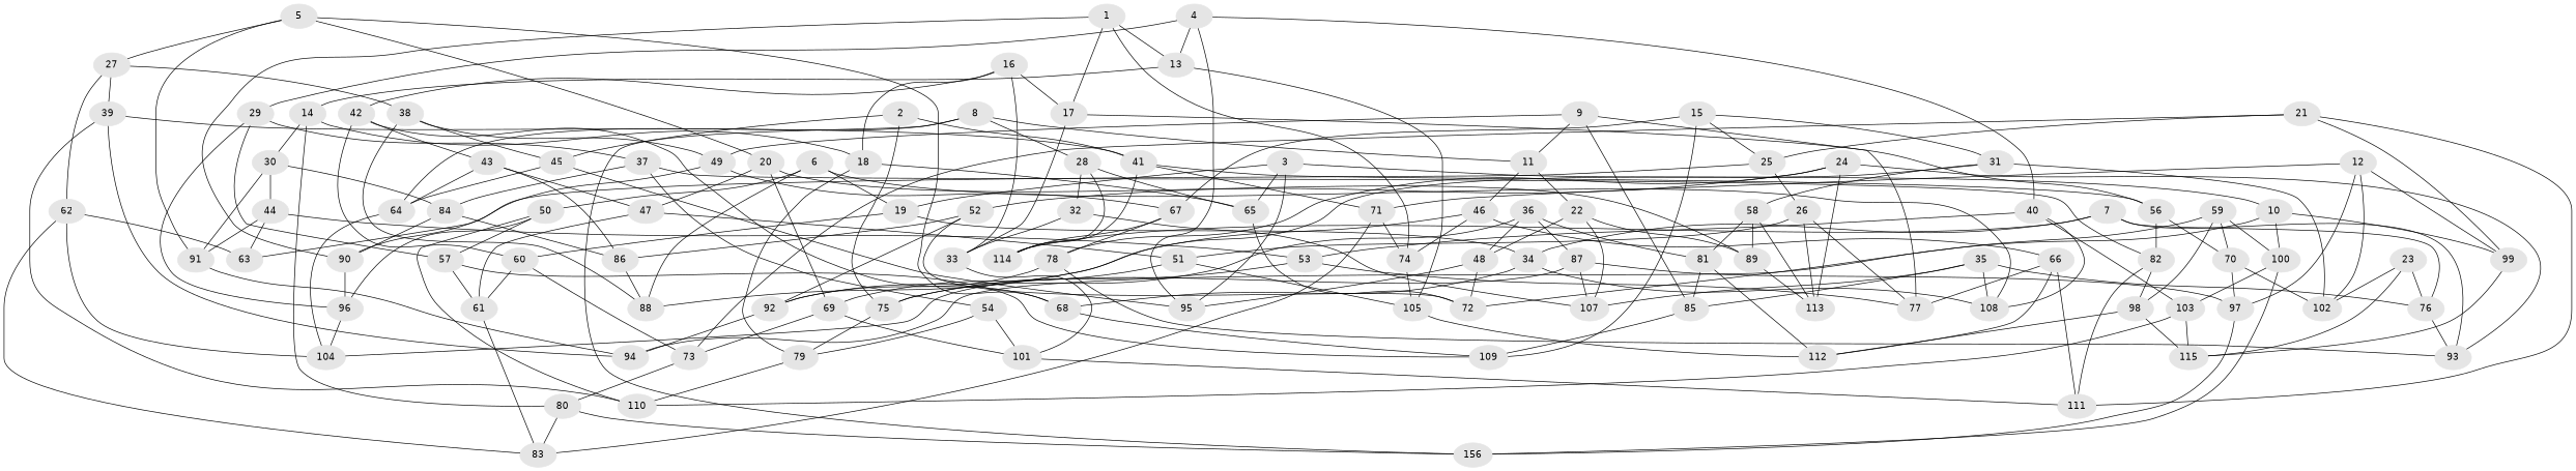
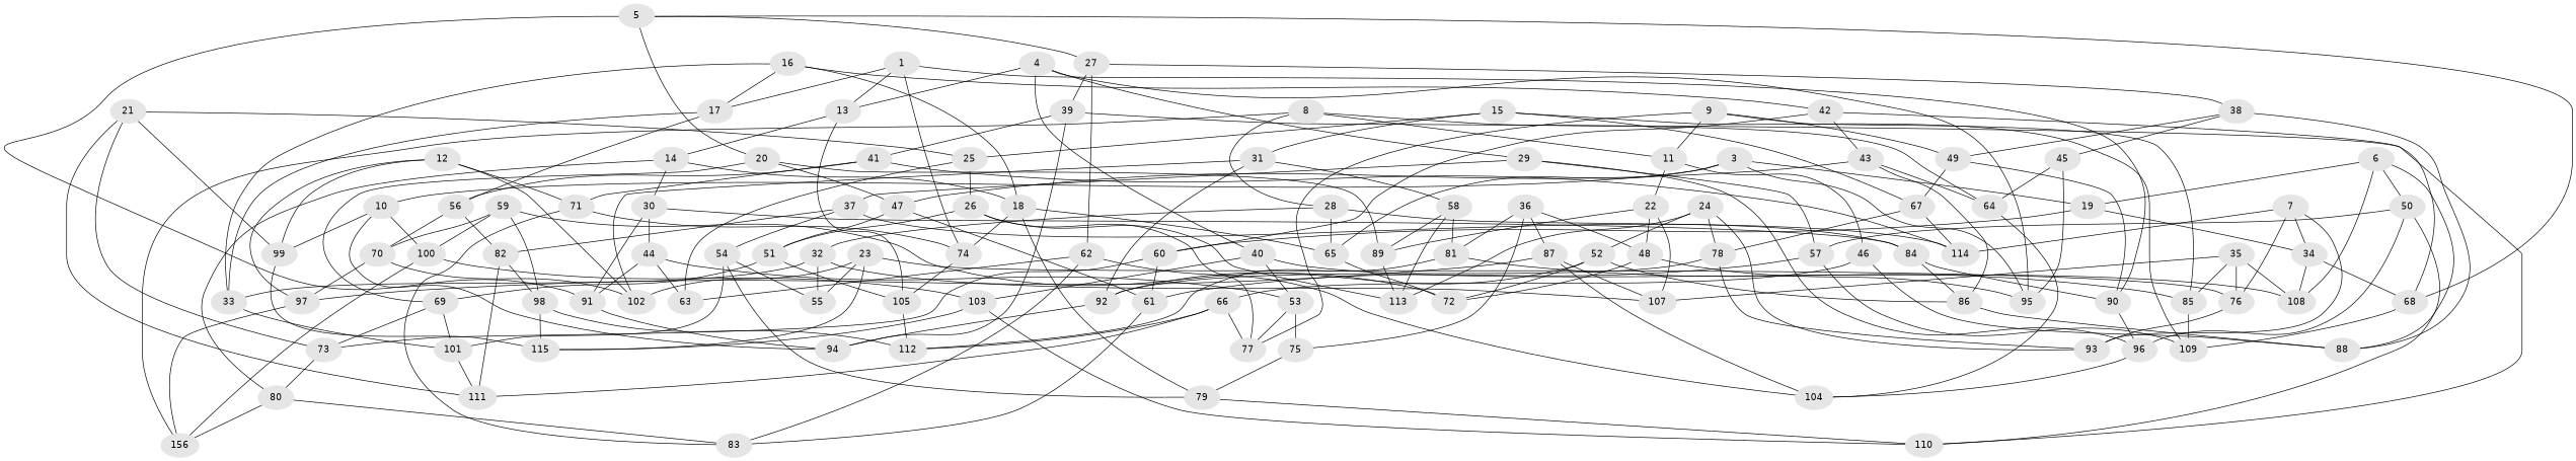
  graph {
    fontname="DejaVu Sans"
    node [color=gray90 fontname="DejaVu Sans" style=filled]
    edge [fontname="DejaVu Sans"]
    1
    13
    17
    74
    90
    14
    105
    33
    56
    96
-   2
    41
    45
    75
    114
    71
    95
    64
    79
    3
    10
    19
    65
    94
    99
    100
    34
    60
    72
    4
    29
    40
    37
    57
    108
    53
    103
    5
    20
    27
    68
    91
    47
    69
    89
    38
    39
    62
    109
    6
    50
    88
    110
    7
    76
    93
    8
    11
    28
    n60 [label=156]
    22
    46
    32
    104
    9
    49
    77
    85
    67
    115
    48
    107
    66
    12
    97
    102
    83
    18
    30
    80
    112
    44
    84
    15
    25
    31
    26
    63
    58
    92
    78
    16
    42
    101
    43
    82
    70
    73
    61
    51
    113
    21
    111
    23
+   55
    24
    52
    86
    54
    81
    35
    36
    87
    98
    59
    1 -- 13
    1 -- 17
    1 -- 74
    1 -- 90
    13 -- 14
    13 -- 105
    17 -- 33
    17 -- 56
    74 -- 105
    90 -- 96
    14 -- 18
    14 -- 30
    14 -- 80
    105 -- 112
    33 -- 101
    56 -- 82
    56 -- 70
    96 -- 104
-   2 -- 41
-   2 -- 45
-   2 -- 75
    41 -- 56
    41 -- 114
    41 -- 71
    45 -- 95
    45 -- 64
    75 -- 79
    71 -- 74
    71 -- 83
    64 -- 104
    79 -- 110
    3 -- 95
    3 -- 10
    3 -- 19
    3 -- 65
    10 -- 94
    10 -- 99
    10 -- 100
    19 -- 34
    19 -- 60
    65 -- 72
    99 -- 115
    100 -- 103
    100 -- n60
    34 -- 108
    34 -- 68
    60 -- 73
    60 -- 61
    4 -- 13
    4 -- 95
    4 -- 29
    4 -- 40
    29 -- 96
    29 -- 37
    29 -- 57
    40 -- 108
    40 -- 53
    40 -- 103
    37 -- 84
    37 -- 82
    37 -- 54
    57 -- 109
    57 -- 61
    53 -- 75
    53 -- 77
    103 -- 110
    103 -- 115
    5 -- 20
    5 -- 27
    5 -- 68
    5 -- 91
    20 -- 47
    20 -- 69
    20 -- 89
    27 -- 38
    27 -- 39
    27 -- 62
    68 -- 109
    91 -- 94
    47 -- 61
    47 -- 51
    69 -- 101
    69 -- 73
    89 -- 113
    38 -- 45
    38 -- 88
    38 -- 49
    39 -- 41
    39 -- 94
    39 -- 110
    62 -- 104
    62 -- 83
    62 -- 63
    6 -- 19
    6 -- 108
    6 -- 50
    6 -- 88
    50 -- 96
    50 -- 57
    50 -- 110
    7 -- 114
    7 -- 34
    7 -- 76
    7 -- 93
    76 -- 93
    8 -- 64
    8 -- 11
    8 -- 28
    8 -- n60
    11 -- 22
    11 -- 46
    28 -- 114
    28 -- 65
    28 -- 32
    22 -- 89
    22 -- 48
    22 -- 107
-   46 -- 74
+   18 -- 74
    46 -- 88
    46 -- 66
    32 -- 33
    32 -- 107
+   32 -- 55
    9 -- 11
    9 -- 49
    9 -- 77
    9 -- 85
    49 -- 90
    49 -- 67
    85 -- 109
    67 -- 114
    67 -- 78
    48 -- 95
    48 -- 72
    66 -- 77
    66 -- 112
    66 -- 111
    12 -- 71
    12 -- 99
    12 -- 97
    12 -- 102
    97 -- n60
    18 -- 79
    18 -- 65
    30 -- 91
    30 -- 44
    30 -- 84
    80 -- n60
    80 -- 83
    44 -- 53
    44 -- 91
    44 -- 63
    84 -- 90
    84 -- 86
    15 -- 109
    15 -- 67
    15 -- 25
    15 -- 31
    25 -- 26
    25 -- 63
    31 -- 102
    31 -- 58
    31 -- 92
    26 -- 77
    26 -- 51
    26 -- 113
    58 -- 89
    58 -- 113
    58 -- 81
    92 -- 94
    78 -- 93
    78 -- 92
    16 -- 17
    16 -- 33
    16 -- 18
    16 -- 42
    42 -- 60
    42 -- 68
    42 -- 43
    101 -- 111
    43 -- 64
    43 -- 47
    43 -- 86
    82 -- 111
    82 -- 98
    70 -- 97
    70 -- 102
    73 -- 80
    61 -- 83
    51 -- 105
    51 -- 69
    21 -- 99
    21 -- 25
    21 -- 73
    21 -- 111
    23 -- 76
    23 -- 115
    23 -- 102
+   23 -- 55
    24 -- 93
    24 -- 78
    24 -- 113
    24 -- 52
    52 -- 72
    52 -- 92
    52 -- 86
    86 -- 88
    54 -- 79
    54 -- 101
+   54 -- 55
    81 -- 85
    81 -- 112
    35 -- 108
    35 -- 76
    35 -- 85
    35 -- 107
    36 -- 75
    36 -- 48
    36 -- 81
    36 -- 87
    87 -- 104
    87 -- 107
    87 -- 97
    98 -- 115
    98 -- 112
    59 -- 100
    59 -- 72
    59 -- 70
    59 -- 98
  }
